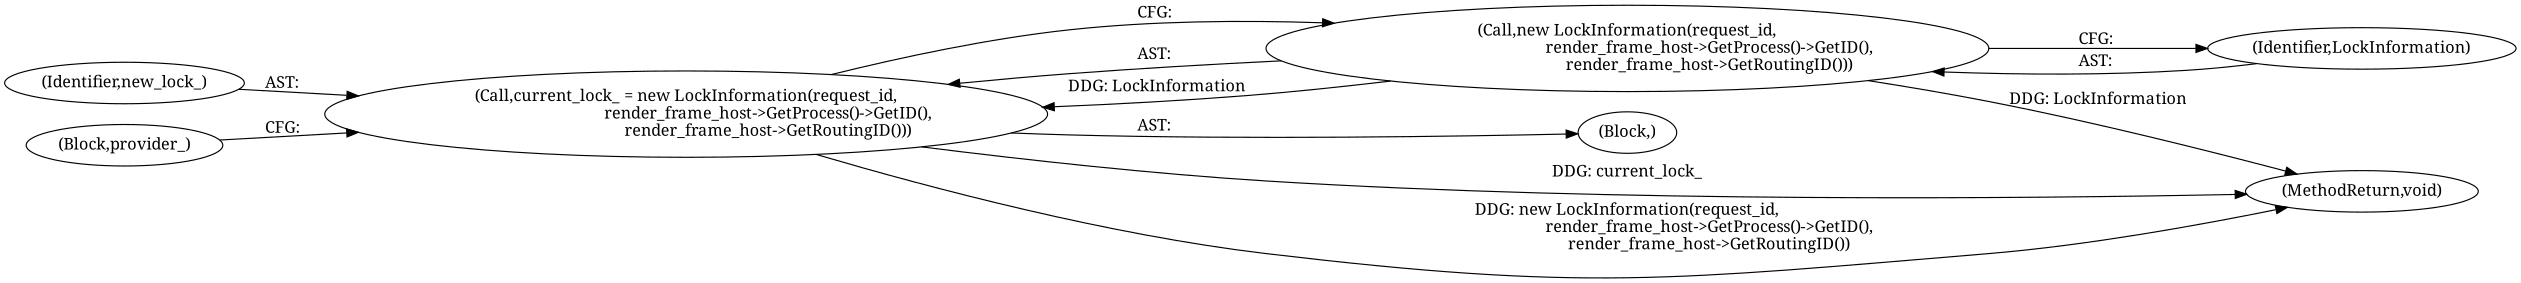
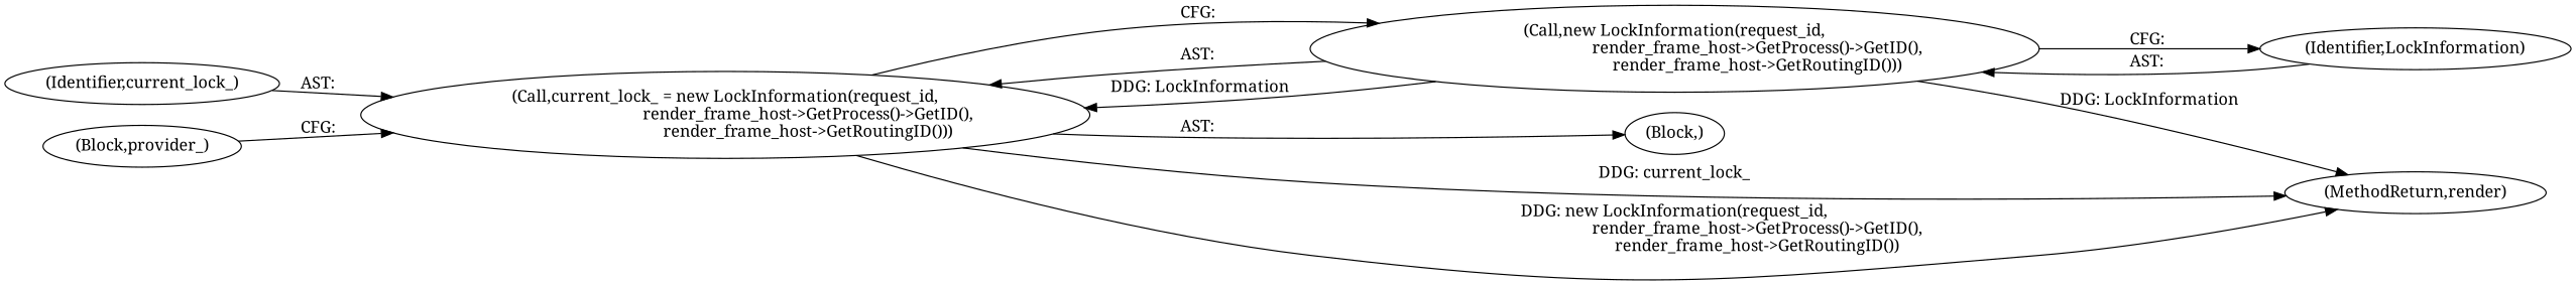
  digraph {
    fontname="Noto Serif"
    rankdir=LR
    node [fontname="Noto Serif"]
    edge [fontname="Noto Serif"]
    n1 [label="(Call,current_lock_ = new LockInformation(request_id,\n                                      render_frame_host->GetProcess()->GetID(),\n                                      render_frame_host->GetRoutingID()))"]
    n2 [label="(Call,new LockInformation(request_id,\n                                      render_frame_host->GetProcess()->GetID(),\n                                      render_frame_host->GetRoutingID()))"]
    n3 [label="(Block,)"]
-   n4 [label="(MethodReturn,void)"]
+   n4 [label="(MethodReturn,render)"]
    n5 [label="(Identifier,LockInformation)"]
-   n6 [label="(Identifier,new_lock_)"]
+   n6 [label="(Identifier,current_lock_)"]
    n7 [label="(Block,provider_)"]
    n1 -> n2 [label="CFG: "]
    n1 -> n3 [label="AST: "]
    n1 -> n4 [label="DDG: current_lock_"]
    n1 -> n4 [label="DDG: new LockInformation(request_id,\n                                      render_frame_host->GetProcess()->GetID(),\n                                      render_frame_host->GetRoutingID())"]
    n2 -> n1 [label="AST: "]
    n2 -> n1 [label="DDG: LockInformation"]
    n2 -> n4 [label="DDG: LockInformation"]
    n2 -> n5 [label="CFG: "]
    n5 -> n2 [label="AST: "]
    n6 -> n1 [label="AST: "]
    n7 -> n1 [label="CFG: "]
  }
